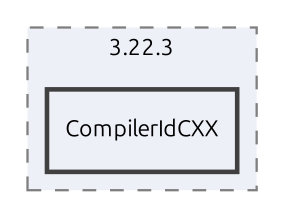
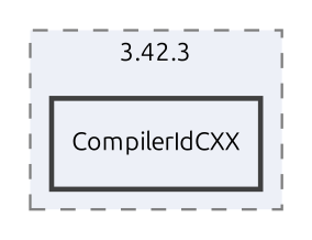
  digraph {
    compound=true
    fontname=Ubuntu
    n1 [color=grey25 fillcolor="#edf0f7" fontname=Ubuntu fontsize=10 label=CompilerIdCXX shape=box style="filled,bold,"]
    subgraph cluster_1 {
      bgcolor="#edf0f7"
      fontsize=10
-     label="3.22.3"
+     label="3.42.3"
      pencolor=grey50
      style="filled,dashed,"
      n1
    }
  }
